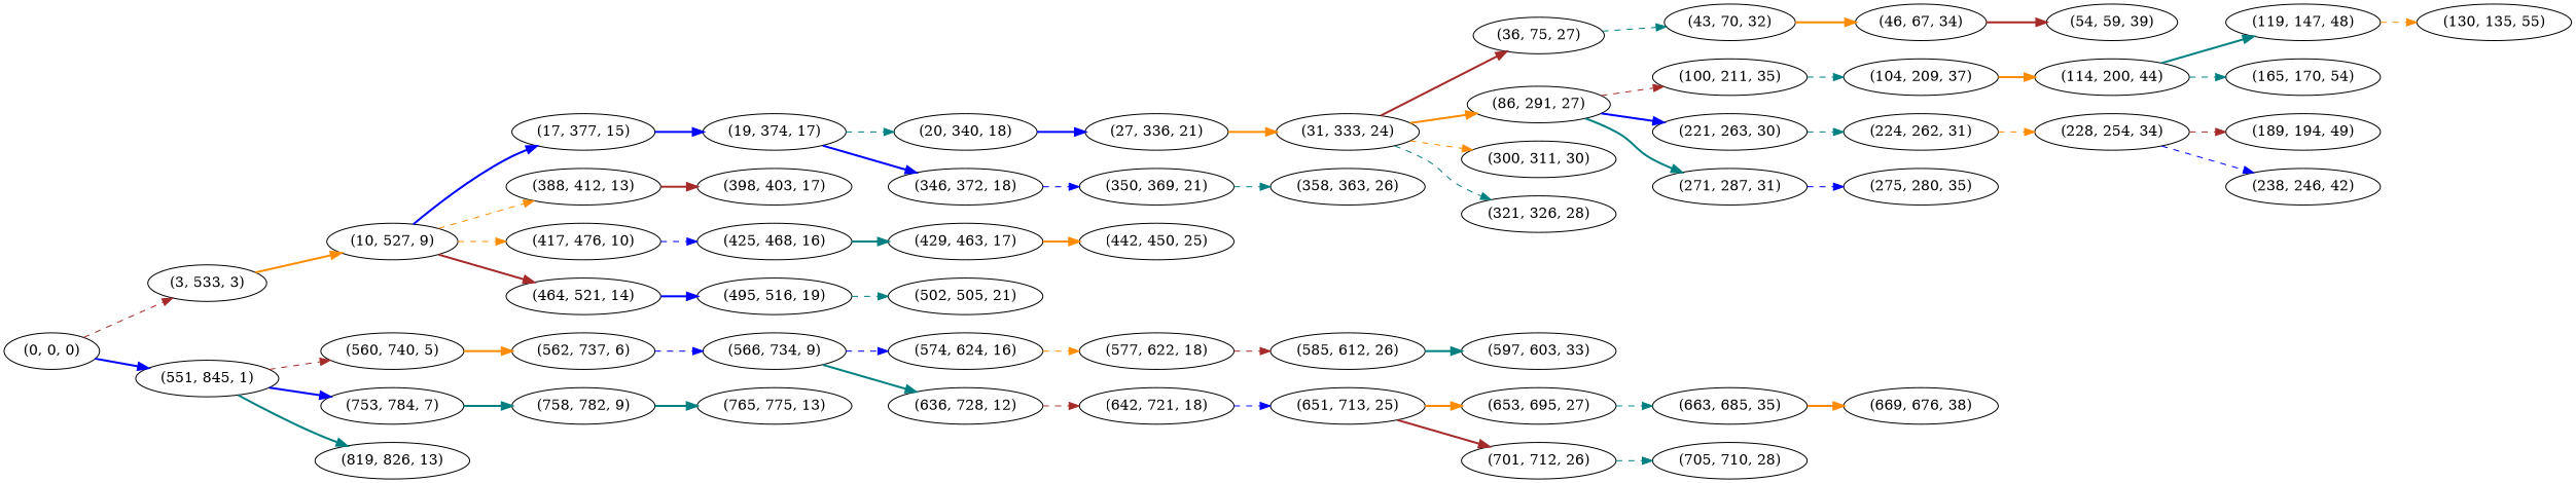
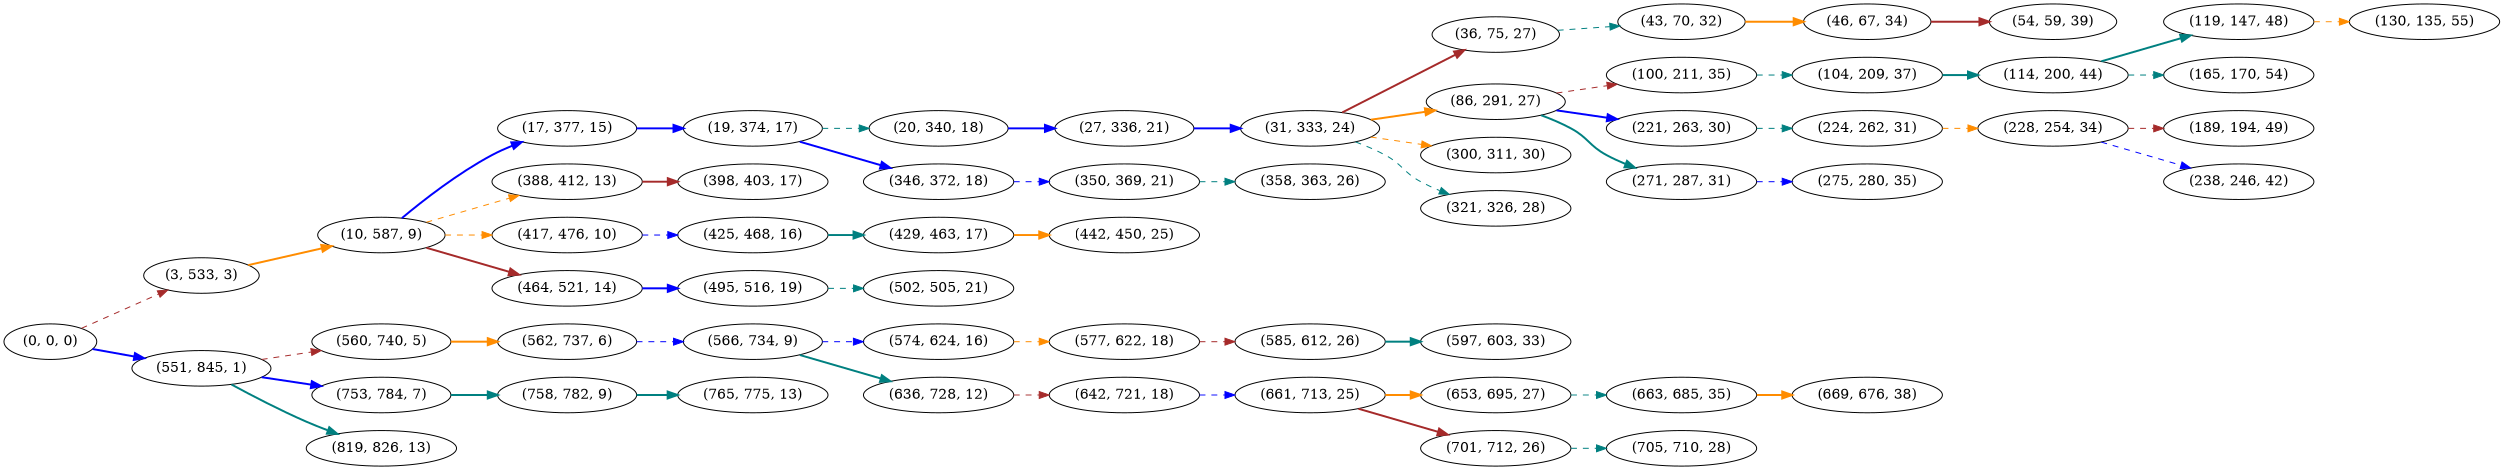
  digraph {
    rankdir=LR
    edge [color=teal style=bold]
    "(0, 0, 0)"
    "(3, 533, 3)"
    "(551, 845, 1)"
-   "(10, 527, 9)"
+   "(10, 527, 9)" [label="(10, 587, 9)"]
    "(560, 740, 5)"
    "(753, 784, 7)"
    "(819, 826, 13)"
    "(17, 377, 15)"
    "(388, 412, 13)"
    "(417, 476, 10)"
    n11 [label="(464, 521, 14)"]
    "(19, 374, 17)"
    "(398, 403, 17)"
    "(425, 468, 16)"
    "(495, 516, 19)"
    "(20, 340, 18)"
    "(346, 372, 18)"
    "(27, 336, 21)"
    "(350, 369, 21)"
    "(31, 333, 24)"
    "(36, 75, 27)"
    "(86, 291, 27)"
    "(300, 311, 30)"
    "(321, 326, 28)"
    "(43, 70, 32)"
    "(100, 211, 35)"
    "(221, 263, 30)"
    "(271, 287, 31)"
    "(46, 67, 34)"
    "(54, 59, 39)"
    "(104, 209, 37)"
    "(224, 262, 31)"
    "(275, 280, 35)"
    "(114, 200, 44)"
    "(119, 147, 48)"
    "(165, 170, 54)"
    "(130, 135, 55)"
    "(228, 254, 34)"
    "(189, 194, 49)"
    "(238, 246, 42)"
    "(358, 363, 26)"
    "(429, 463, 17)"
    "(442, 450, 25)"
    n44 [label="(502, 505, 21)"]
    "(562, 737, 6)"
    "(758, 782, 9)"
    "(566, 734, 9)"
    "(574, 624, 16)"
    "(636, 728, 12)"
    "(577, 622, 18)"
    "(642, 721, 18)"
    "(585, 612, 26)"
    "(597, 603, 33)"
-   "(651, 713, 25)"
+   "(651, 713, 25)" [label="(661, 713, 25)"]
    "(653, 695, 27)"
    "(701, 712, 26)"
    "(663, 685, 35)"
    "(705, 710, 28)"
    "(669, 676, 38)"
    "(765, 775, 13)"
    "(0, 0, 0)" -> "(3, 533, 3)" [color=brown style=dashed]
    "(0, 0, 0)" -> "(551, 845, 1)" [color=blue]
    "(3, 533, 3)" -> "(10, 527, 9)" [color=darkorange]
    "(551, 845, 1)" -> "(560, 740, 5)" [color=brown style=dashed]
    "(551, 845, 1)" -> "(753, 784, 7)" [color=blue]
    "(551, 845, 1)" -> "(819, 826, 13)"
    "(10, 527, 9)" -> "(17, 377, 15)" [color=blue]
    "(10, 527, 9)" -> "(388, 412, 13)" [color=darkorange style=dashed]
    "(10, 527, 9)" -> "(417, 476, 10)" [color=darkorange style=dashed]
    "(10, 527, 9)" -> n11 [color=brown]
    "(560, 740, 5)" -> "(562, 737, 6)" [color=darkorange]
    "(753, 784, 7)" -> "(758, 782, 9)"
    "(17, 377, 15)" -> "(19, 374, 17)" [color=blue]
    "(388, 412, 13)" -> "(398, 403, 17)" [color=brown]
    "(417, 476, 10)" -> "(425, 468, 16)" [color=blue style=dashed]
    n11 -> "(495, 516, 19)" [color=blue]
    "(19, 374, 17)" -> "(20, 340, 18)" [style=dashed]
    "(19, 374, 17)" -> "(346, 372, 18)" [color=blue]
    "(425, 468, 16)" -> "(429, 463, 17)"
    "(495, 516, 19)" -> n44 [style=dashed]
    "(20, 340, 18)" -> "(27, 336, 21)" [color=blue]
    "(346, 372, 18)" -> "(350, 369, 21)" [color=blue style=dashed]
-   "(27, 336, 21)" -> "(31, 333, 24)" [color=darkorange]
+   "(27, 336, 21)" -> "(31, 333, 24)" [color=blue]
    "(350, 369, 21)" -> "(358, 363, 26)" [style=dashed]
    "(31, 333, 24)" -> "(36, 75, 27)" [color=brown]
    "(31, 333, 24)" -> "(86, 291, 27)" [color=darkorange]
    "(31, 333, 24)" -> "(300, 311, 30)" [color=darkorange style=dashed]
    "(31, 333, 24)" -> "(321, 326, 28)" [style=dashed]
    "(36, 75, 27)" -> "(43, 70, 32)" [style=dashed]
    "(86, 291, 27)" -> "(100, 211, 35)" [color=brown style=dashed]
    "(86, 291, 27)" -> "(221, 263, 30)" [color=blue]
    "(86, 291, 27)" -> "(271, 287, 31)"
    "(43, 70, 32)" -> "(46, 67, 34)" [color=darkorange]
    "(100, 211, 35)" -> "(104, 209, 37)" [style=dashed]
    "(221, 263, 30)" -> "(224, 262, 31)" [style=dashed]
    "(271, 287, 31)" -> "(275, 280, 35)" [color=blue style=dashed]
    "(46, 67, 34)" -> "(54, 59, 39)" [color=brown]
-   "(104, 209, 37)" -> "(114, 200, 44)" [color=darkorange]
+   "(104, 209, 37)" -> "(114, 200, 44)"
    "(224, 262, 31)" -> "(228, 254, 34)" [color=darkorange style=dashed]
    "(114, 200, 44)" -> "(119, 147, 48)"
    "(114, 200, 44)" -> "(165, 170, 54)" [style=dashed]
    "(119, 147, 48)" -> "(130, 135, 55)" [color=darkorange style=dashed]
    "(228, 254, 34)" -> "(189, 194, 49)" [color=brown style=dashed]
    "(228, 254, 34)" -> "(238, 246, 42)" [color=blue style=dashed]
    "(429, 463, 17)" -> "(442, 450, 25)" [color=darkorange]
    "(562, 737, 6)" -> "(566, 734, 9)" [color=blue style=dashed]
    "(758, 782, 9)" -> "(765, 775, 13)"
    "(566, 734, 9)" -> "(574, 624, 16)" [color=blue style=dashed]
    "(566, 734, 9)" -> "(636, 728, 12)"
    "(574, 624, 16)" -> "(577, 622, 18)" [color=darkorange style=dashed]
    "(636, 728, 12)" -> "(642, 721, 18)" [color=brown style=dashed]
    "(577, 622, 18)" -> "(585, 612, 26)" [color=brown style=dashed]
    "(642, 721, 18)" -> "(651, 713, 25)" [color=blue style=dashed]
    "(585, 612, 26)" -> "(597, 603, 33)"
    "(651, 713, 25)" -> "(653, 695, 27)" [color=darkorange]
    "(651, 713, 25)" -> "(701, 712, 26)" [color=brown]
    "(653, 695, 27)" -> "(663, 685, 35)" [style=dashed]
    "(701, 712, 26)" -> "(705, 710, 28)" [style=dashed]
    "(663, 685, 35)" -> "(669, 676, 38)" [color=darkorange]
  }
